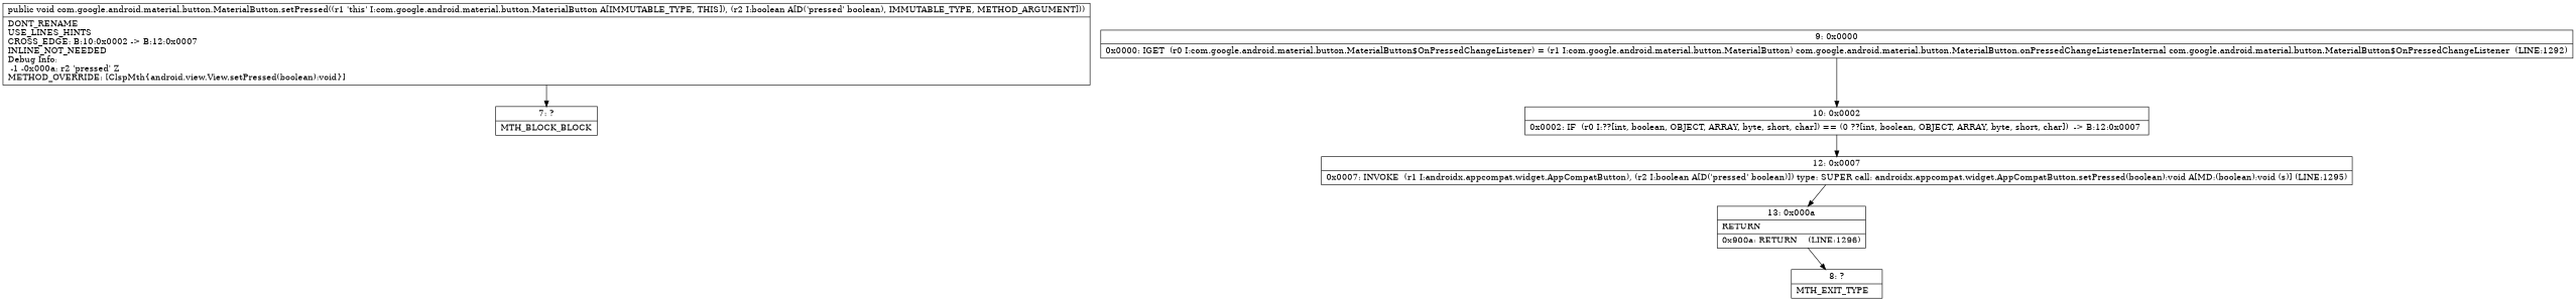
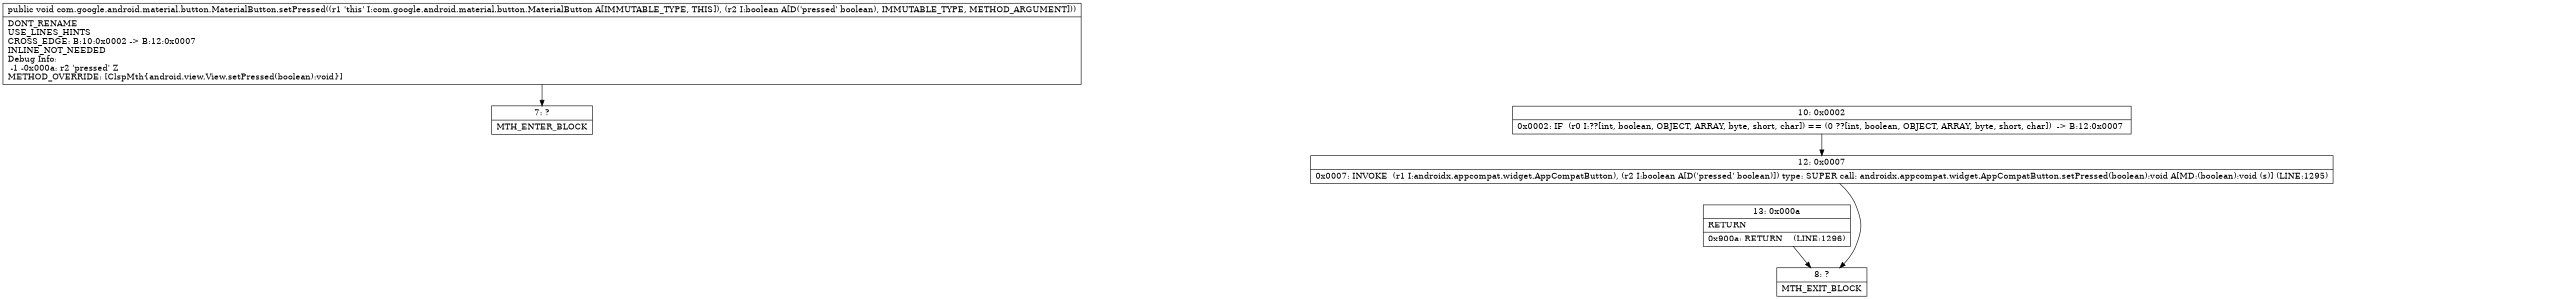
  digraph {
    node [shape=record]
-   n1 [label="{7\:\ ?|MTH_BLOCK_BLOCK\l}"]
-   n2 [label="{9\:\ 0x0000|0x0000: IGET  (r0 I:com.google.android.material.button.MaterialButton$OnPressedChangeListener) = (r1 I:com.google.android.material.button.MaterialButton) com.google.android.material.button.MaterialButton.onPressedChangeListenerInternal com.google.android.material.button.MaterialButton$OnPressedChangeListener  (LINE:1292)\l}"]
+   n1 [label="{7\:\ ?|MTH_ENTER_BLOCK\l}"]
    n3 [label="{10\:\ 0x0002|0x0002: IF  (r0 I:??[int, boolean, OBJECT, ARRAY, byte, short, char]) == (0 ??[int, boolean, OBJECT, ARRAY, byte, short, char])  \-\> B:12:0x0007 \l}"]
    n4 [label="{12\:\ 0x0007|0x0007: INVOKE  (r1 I:androidx.appcompat.widget.AppCompatButton), (r2 I:boolean A[D('pressed' boolean)]) type: SUPER call: androidx.appcompat.widget.AppCompatButton.setPressed(boolean):void A[MD:(boolean):void (s)] (LINE:1295)\l}"]
    n5 [label="{13\:\ 0x000a|RETURN\l|0x900a: RETURN    (LINE:1296)\l}"]
-   n6 [label="{8\:\ ?|MTH_EXIT_TYPE\l}"]
+   n6 [label="{8\:\ ?|MTH_EXIT_BLOCK\l}"]
    n7 [label="{public void com.google.android.material.button.MaterialButton.setPressed((r1 'this' I:com.google.android.material.button.MaterialButton A[IMMUTABLE_TYPE, THIS]), (r2 I:boolean A[D('pressed' boolean), IMMUTABLE_TYPE, METHOD_ARGUMENT]))  | DONT_RENAME\lUSE_LINES_HINTS\lCROSS_EDGE: B:10:0x0002 \-\> B:12:0x0007\lINLINE_NOT_NEEDED\lDebug Info:\l  \-1 \-0x000a: r2 'pressed' Z\lMETHOD_OVERRIDE: [ClspMth\{android.view.View.setPressed(boolean):void\}]\l}"]
-   n2 -> n3
    n3 -> n4
-   n4 -> n5
+   n4 -> n6
    n5 -> n6
    n7 -> n1
  }
